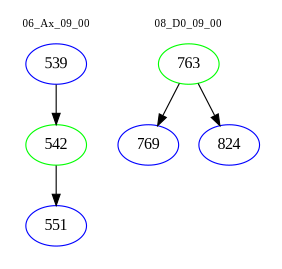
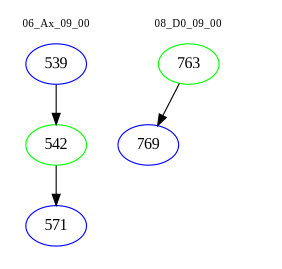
  digraph {
    fontname="Liberation Serif"
    node [color=blue fontname="Liberation Serif"]
    edge [color=black fontname="Liberation Serif"]
    n1 [label=539]
    n2 [color=green label=542]
-   n3 [label=551]
+   n3 [label=571]
    n4 [label=769]
    n5 [color=green label=763]
-   n6 [label=824]
    subgraph cluster_1 {
      color=white
      fontsize=10
      label="06_Ax_09_00"
      n1
      n2
      n3
    }
    subgraph cluster_2 {
      color=white
      fontsize=10
      label="08_D0_09_00"
      n4
      n5
-     n6
    }
    n1 -> n2
    n2 -> n3
    n5 -> n4
-   n5 -> n6
  }
